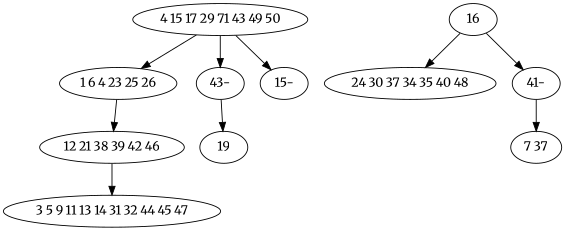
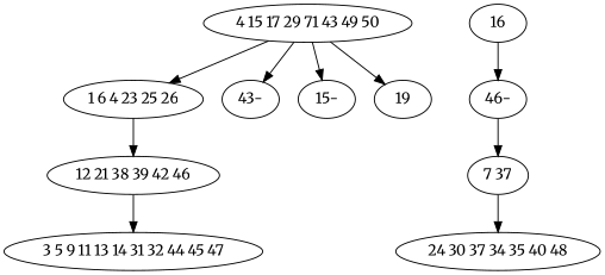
  digraph {
    fontname=Merriweather
    node [fontname=Merriweather]
    edge [fontname=Merriweather]
    n1 [label="4 15 17 29 71 43 49 50"]
    n2 [label="1 6 4 23 25 26"]
    n3 [label="43-"]
    n4 [label="15-"]
    n5 [label="12 21 38 39 42 46"]
    n6 [label=19]
    n7 [label="3 5 9 11 13 14 31 32 44 45 47"]
    n8 [label=16]
    n9 [label="24 30 37 34 35 40 48"]
-   n10 [label="41-"]
+   n10 [label="46-"]
    n11 [label="7 37"]
    n1 -> n2
    n1 -> n3
    n1 -> n4
    n2 -> n5
-   n3 -> n6
+   n1 -> n6
    n5 -> n7
-   n8 -> n9
+   n11 -> n9
    n8 -> n10
    n10 -> n11
  }
